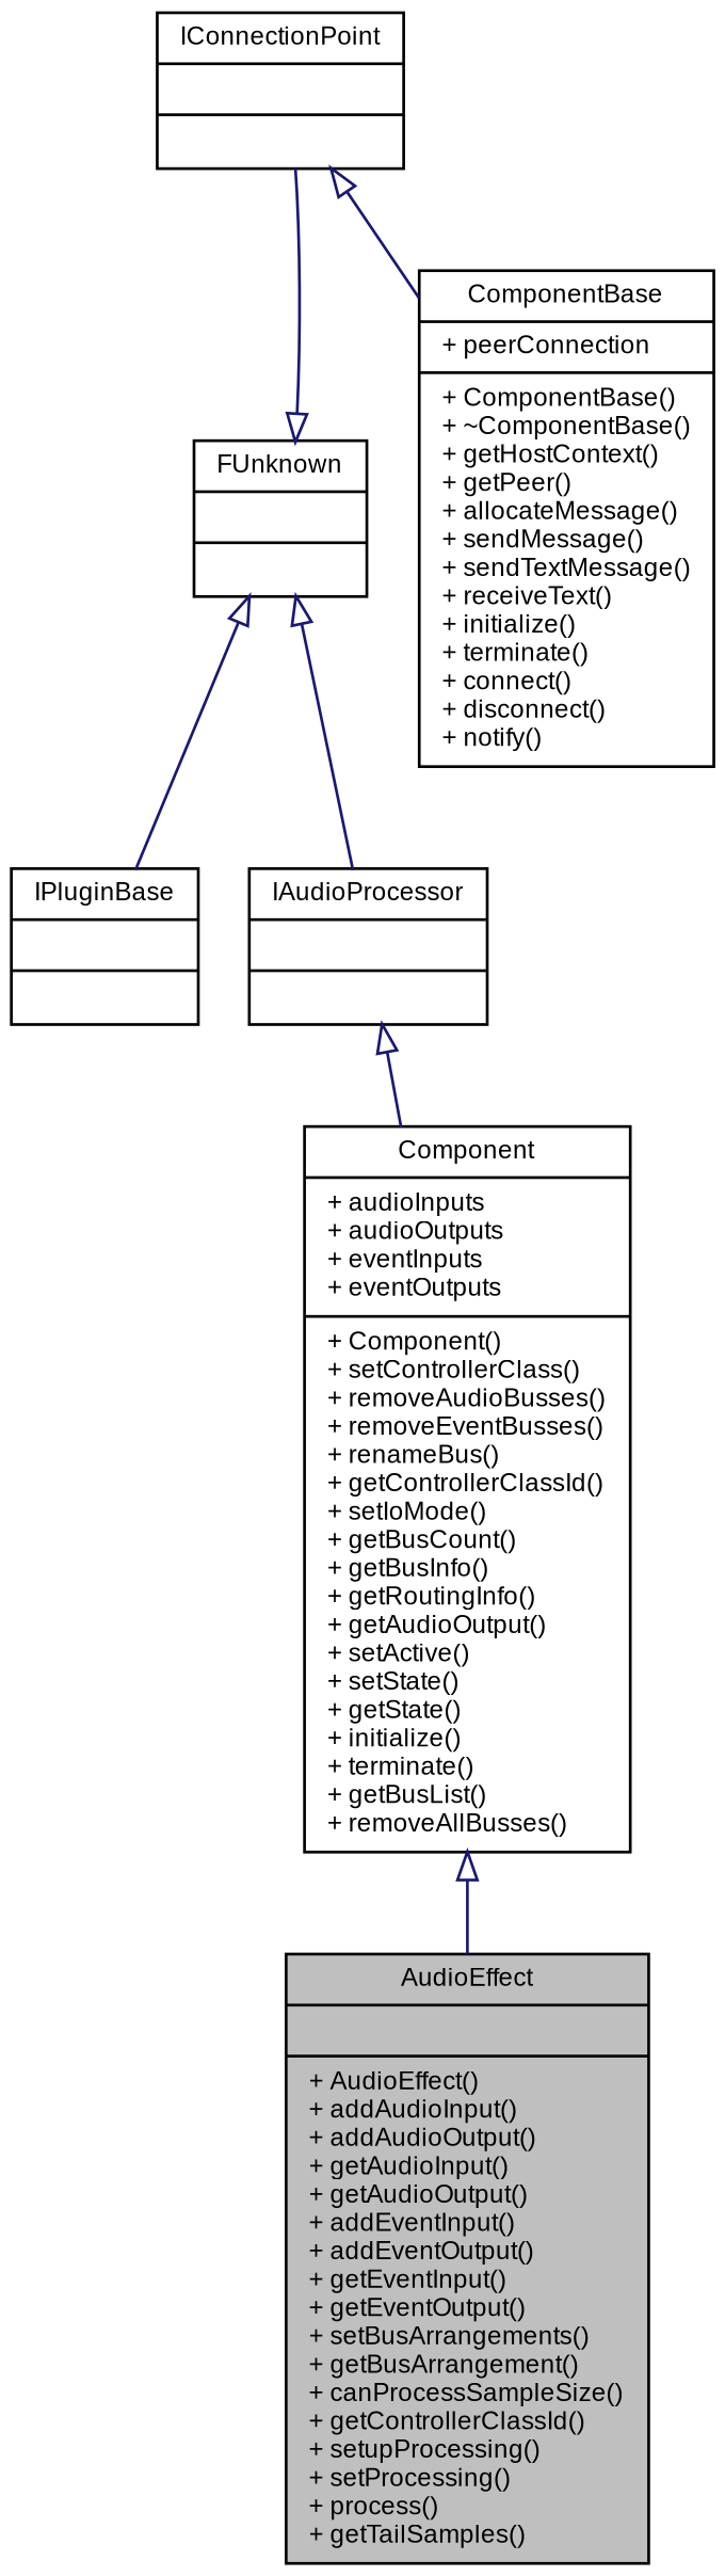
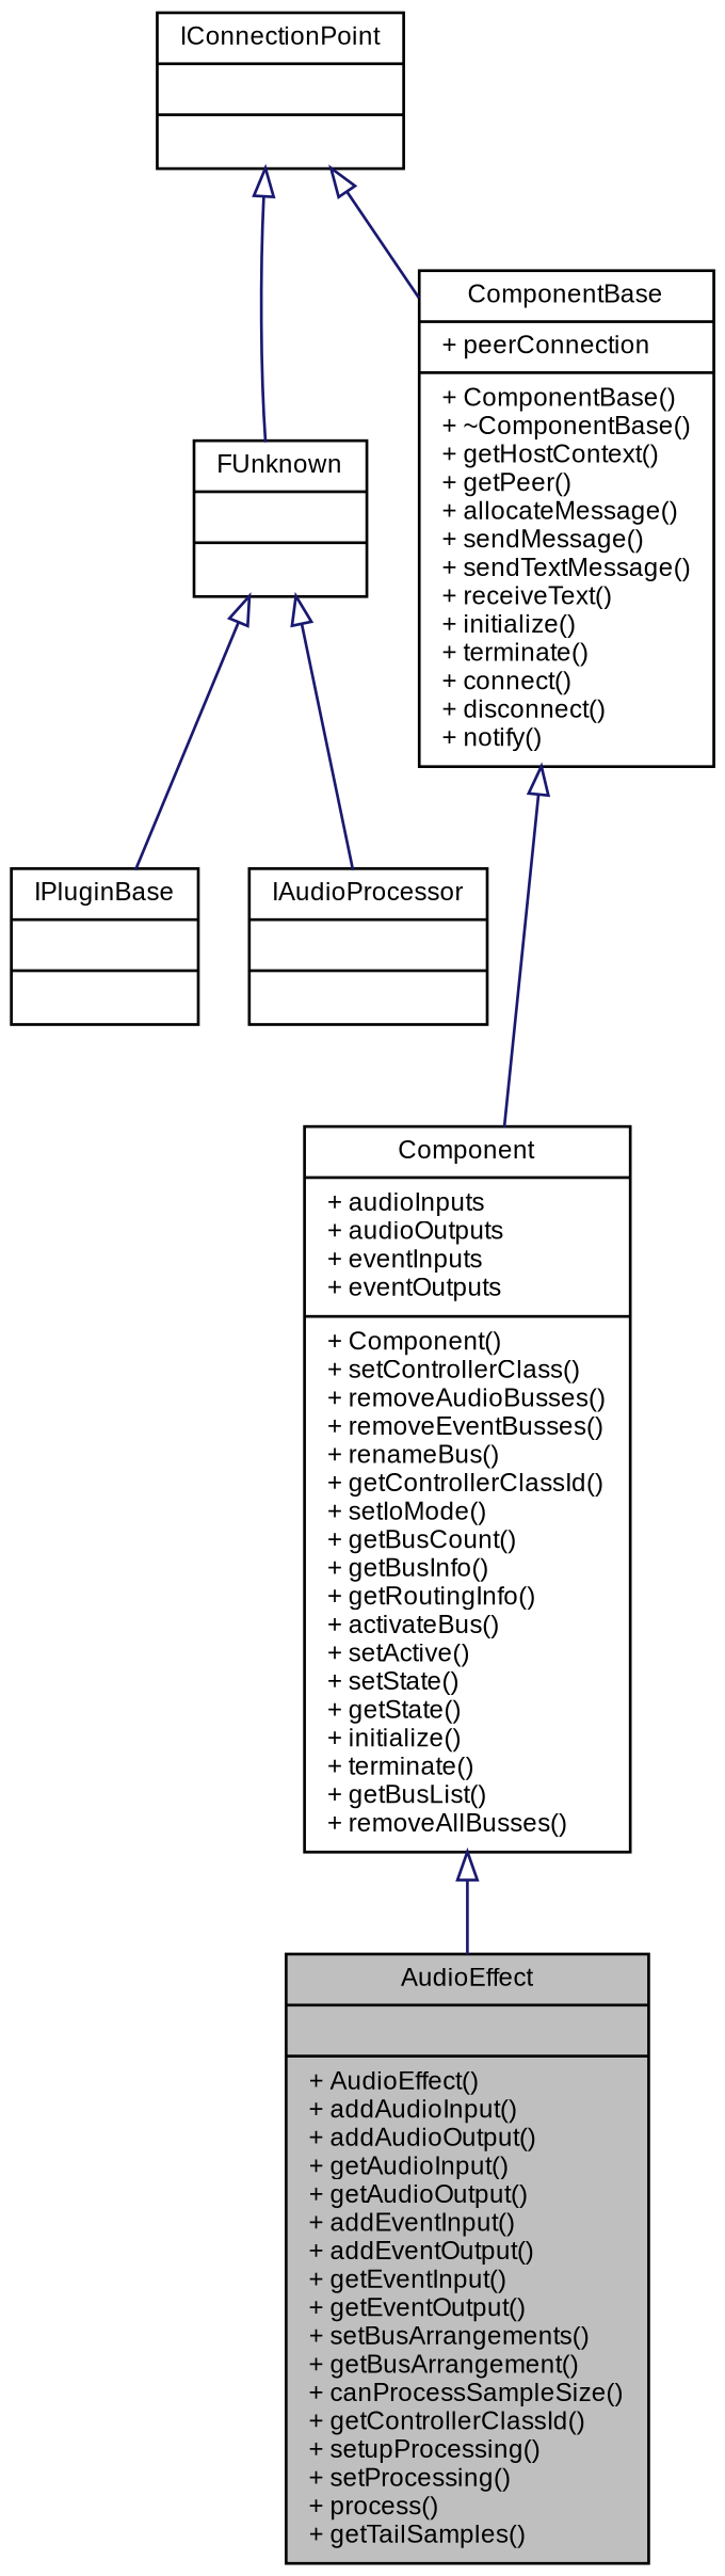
  digraph {
    fontname="Liberation Sans"
    node [color=black fontname="Liberation Sans" fontsize=9 shape=record]
    edge [arrowtail=empty color=midnightblue dir=back fontname="Liberation Sans" fontsize=9 labelfontname=Arial labelfontsize=9 style=solid]
    n1 [fillcolor=grey75 fontcolor=black height=0.2 label="{AudioEffect\n||+ AudioEffect()\l+ addAudioInput()\l+ addAudioOutput()\l+ getAudioInput()\l+ getAudioOutput()\l+ addEventInput()\l+ addEventOutput()\l+ getEventInput()\l+ getEventOutput()\l+ setBusArrangements()\l+ getBusArrangement()\l+ canProcessSampleSize()\l+ getControllerClassId()\l+ setupProcessing()\l+ setProcessing()\l+ process()\l+ getTailSamples()\l}" style=filled width=0.4]
-   n2 [height=0.2 label="{Component\n|+ audioInputs\l+ audioOutputs\l+ eventInputs\l+ eventOutputs\l|+ Component()\l+ setControllerClass()\l+ removeAudioBusses()\l+ removeEventBusses()\l+ renameBus()\l+ getControllerClassId()\l+ setIoMode()\l+ getBusCount()\l+ getBusInfo()\l+ getRoutingInfo()\l+ getAudioOutput()\l+ setActive()\l+ setState()\l+ getState()\l+ initialize()\l+ terminate()\l+ getBusList()\l+ removeAllBusses()\l}" width=0.4]
+   n2 [height=0.2 label="{Component\n|+ audioInputs\l+ audioOutputs\l+ eventInputs\l+ eventOutputs\l|+ Component()\l+ setControllerClass()\l+ removeAudioBusses()\l+ removeEventBusses()\l+ renameBus()\l+ getControllerClassId()\l+ setIoMode()\l+ getBusCount()\l+ getBusInfo()\l+ getRoutingInfo()\l+ activateBus()\l+ setActive()\l+ setState()\l+ getState()\l+ initialize()\l+ terminate()\l+ getBusList()\l+ removeAllBusses()\l}" width=0.4]
    n3 [height=0.2 label="{ComponentBase\n|+ peerConnection\l|+ ComponentBase()\l+ ~ComponentBase()\l+ getHostContext()\l+ getPeer()\l+ allocateMessage()\l+ sendMessage()\l+ sendTextMessage()\l+ receiveText()\l+ initialize()\l+ terminate()\l+ connect()\l+ disconnect()\l+ notify()\l}" width=0.4]
    n4 [height=0.2 label="{IPluginBase\n||}" width=0.4]
    n5 [height=0.2 label="{FUnknown\n||}" width=0.4]
    n6 [height=0.2 label="{IConnectionPoint\n||}" width=0.4]
    n7 [height=0.2 label="{IAudioProcessor\n||}" width=0.4]
    n2 -> n1
-   n7 -> n2
+   n3 -> n2
    n5 -> n4
-   n5 -> n6
+   n6 -> n5
    n5 -> n7
    n6 -> n3
  }
